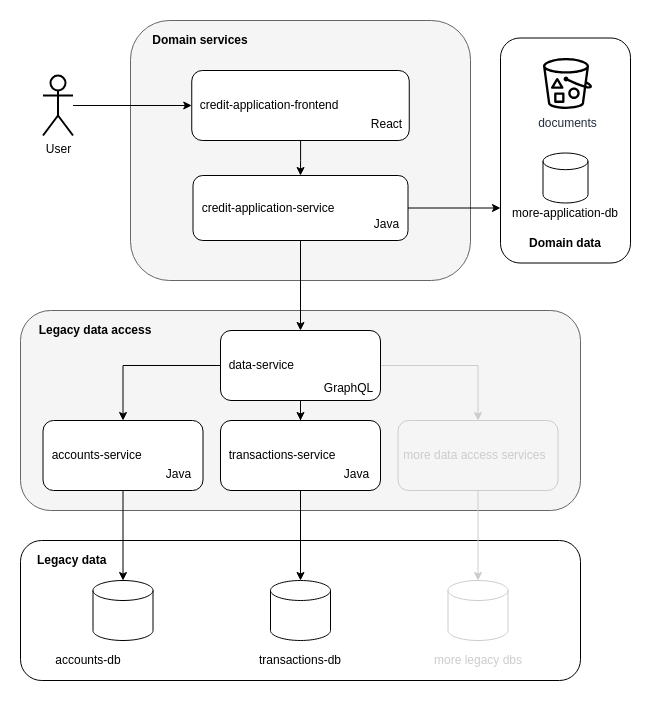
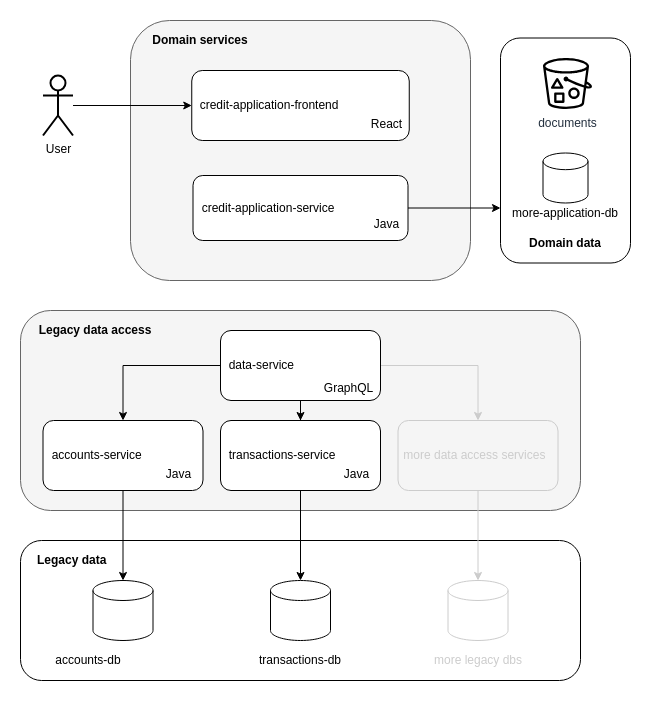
  <mxCell id="0" />
  <mxCell id="1" parent="0" />
  <mxCell id="2" value="" style="rounded=1;whiteSpace=wrap;html=1;strokeWidth=1;" vertex="1" parent="1"><mxGeometry x="20" y="540" width="560" height="140" as="geometry" /></mxCell>
  <mxCell id="3" value="" style="rounded=1;whiteSpace=wrap;html=1;" vertex="1" parent="1"><mxGeometry x="500" y="37.5" width="130" height="225" as="geometry" /></mxCell>
  <mxCell id="4" value="" style="rounded=1;whiteSpace=wrap;html=1;fillColor=#f5f5f5;strokeColor=#666666;fontColor=#333333;" vertex="1" parent="1"><mxGeometry x="20" y="310" width="560" height="200" as="geometry" /></mxCell>
  <mxCell id="5" value="" style="rounded=1;whiteSpace=wrap;html=1;fillColor=#f5f5f5;strokeColor=#666666;fontColor=#333333;" vertex="1" parent="1"><mxGeometry x="130" y="20" width="340" height="260" as="geometry" /></mxCell>
- <mxCell id="6" style="edgeStyle=orthogonalEdgeStyle;rounded=0;orthogonalLoop=1;jettySize=auto;html=1;entryX=0.5;entryY=0;entryDx=0;entryDy=0;fontColor=#CCCCCC;" edge="1" parent="1" source="8" target="14"><mxGeometry relative="1" as="geometry" /></mxCell>
  <mxCell id="7" style="edgeStyle=orthogonalEdgeStyle;rounded=0;orthogonalLoop=1;jettySize=auto;html=1;fontColor=#CCCCCC;entryX=0;entryY=0.25;entryDx=0;entryDy=0;" edge="1" parent="1" source="8" target="29"><mxGeometry relative="1" as="geometry"><mxPoint x="490" y="200" as="targetPoint" /></mxGeometry></mxCell>
  <mxCell id="8" value="&amp;nbsp; credit-application-service" style="rounded=1;whiteSpace=wrap;html=1;align=left;" vertex="1" parent="1"><mxGeometry x="192.5" y="175" width="215" height="65" as="geometry" /></mxCell>
- <mxCell id="9" style="edgeStyle=orthogonalEdgeStyle;rounded=0;orthogonalLoop=1;jettySize=auto;html=1;fontColor=#CCCCCC;" edge="1" parent="1" source="10" target="8"><mxGeometry relative="1" as="geometry" /></mxCell>
  <mxCell id="10" value="&amp;nbsp; credit-application-frontend" style="rounded=1;whiteSpace=wrap;html=1;align=left;" vertex="1" parent="1"><mxGeometry x="191.25" y="70" width="217.5" height="70" as="geometry" /></mxCell>
  <mxCell id="11" style="edgeStyle=orthogonalEdgeStyle;rounded=0;orthogonalLoop=1;jettySize=auto;html=1;fontColor=#CCCCCC;" edge="1" parent="1" source="14" target="18"><mxGeometry relative="1" as="geometry" /></mxCell>
  <mxCell id="12" style="edgeStyle=orthogonalEdgeStyle;rounded=0;orthogonalLoop=1;jettySize=auto;html=1;fontColor=#CCCCCC;" edge="1" parent="1" source="14" target="20"><mxGeometry relative="1" as="geometry" /></mxCell>
  <mxCell id="13" style="edgeStyle=orthogonalEdgeStyle;rounded=0;orthogonalLoop=1;jettySize=auto;html=1;fontColor=#CCCCCC;strokeColor=#CCCCCC;" edge="1" parent="1" source="14" target="22"><mxGeometry relative="1" as="geometry" /></mxCell>
  <mxCell id="14" value="&amp;nbsp; data-service" style="rounded=1;whiteSpace=wrap;html=1;align=left;" vertex="1" parent="1"><mxGeometry x="220" y="330" width="160" height="70" as="geometry" /></mxCell>
  <mxCell id="15" value="&lt;b&gt;Domain services&lt;/b&gt;" style="text;html=1;strokeColor=none;fillColor=none;align=center;verticalAlign=middle;whiteSpace=wrap;rounded=0;" vertex="1" parent="1"><mxGeometry x="150" y="30" width="100" height="20" as="geometry" /></mxCell>
  <mxCell id="16" value="GraphQL" style="shape=image;html=1;verticalAlign=top;verticalLabelPosition=bottom;labelBackgroundColor=#ffffff;imageAspect=0;aspect=fixed;image=https://cdn4.iconfinder.com/data/icons/logos-brands-5/24/graphql-128.png" vertex="1" parent="1"><mxGeometry x="331" y="340" width="34" height="34" as="geometry" /></mxCell>
  <mxCell id="17" style="edgeStyle=orthogonalEdgeStyle;rounded=0;orthogonalLoop=1;jettySize=auto;html=1;fontColor=#CCCCCC;" edge="1" parent="1" source="18" target="25"><mxGeometry relative="1" as="geometry" /></mxCell>
  <mxCell id="18" value="&amp;nbsp; accounts-service" style="rounded=1;whiteSpace=wrap;html=1;align=left;" vertex="1" parent="1"><mxGeometry x="42.5" y="420" width="160" height="70" as="geometry" /></mxCell>
  <mxCell id="19" style="edgeStyle=orthogonalEdgeStyle;rounded=0;orthogonalLoop=1;jettySize=auto;html=1;fontColor=#CCCCCC;" edge="1" parent="1" source="20" target="26"><mxGeometry relative="1" as="geometry" /></mxCell>
  <mxCell id="20" value="&amp;nbsp; transactions-service" style="rounded=1;whiteSpace=wrap;html=1;align=left;" vertex="1" parent="1"><mxGeometry x="220" y="420" width="160" height="70" as="geometry" /></mxCell>
  <mxCell id="21" style="edgeStyle=orthogonalEdgeStyle;rounded=0;orthogonalLoop=1;jettySize=auto;html=1;fontColor=#CCCCCC;strokeColor=#CCCCCC;" edge="1" parent="1" source="22" target="27"><mxGeometry relative="1" as="geometry" /></mxCell>
  <mxCell id="22" value="&lt;font color=&quot;#cccccc&quot;&gt;&amp;nbsp;more data access services&lt;/font&gt;" style="rounded=1;whiteSpace=wrap;html=1;align=left;strokeColor=#CCCCCC;fillColor=none;" vertex="1" parent="1"><mxGeometry x="397.5" y="420" width="160" height="70" as="geometry" /></mxCell>
  <mxCell id="23" value="Java" style="shape=image;html=1;verticalAlign=top;verticalLabelPosition=bottom;labelBackgroundColor=#ffffff;imageAspect=0;aspect=fixed;image=https://cdn2.iconfinder.com/data/icons/superglyph-os/30/java-128.png" vertex="1" parent="1"><mxGeometry x="162.5" y="430" width="30" height="30" as="geometry" /></mxCell>
  <mxCell id="24" value="Java" style="shape=image;html=1;verticalAlign=top;verticalLabelPosition=bottom;labelBackgroundColor=#ffffff;imageAspect=0;aspect=fixed;image=https://cdn2.iconfinder.com/data/icons/superglyph-os/30/java-128.png" vertex="1" parent="1"><mxGeometry x="341.25" y="430" width="30" height="30" as="geometry" /></mxCell>
  <mxCell id="25" value="" style="strokeWidth=1;html=1;shape=mxgraph.flowchart.database;whiteSpace=wrap;fillColor=none;" vertex="1" parent="1"><mxGeometry x="92.5" y="580" width="60" height="60" as="geometry" /></mxCell>
  <mxCell id="26" value="" style="strokeWidth=1;html=1;shape=mxgraph.flowchart.database;whiteSpace=wrap;fillColor=none;" vertex="1" parent="1"><mxGeometry x="270" y="580" width="60" height="60" as="geometry" /></mxCell>
  <mxCell id="27" value="" style="strokeWidth=1;html=1;shape=mxgraph.flowchart.database;whiteSpace=wrap;strokeColor=#CCCCCC;fillColor=none;" vertex="1" parent="1"><mxGeometry x="447.5" y="580" width="60" height="60" as="geometry" /></mxCell>
  <mxCell id="28" value="" style="strokeWidth=1;html=1;shape=mxgraph.flowchart.database;whiteSpace=wrap;fillColor=none;" vertex="1" parent="1"><mxGeometry x="542.5" y="152.5" width="45" height="50" as="geometry" /></mxCell>
  <mxCell id="29" value="more-application-db" style="text;html=1;strokeColor=none;fillColor=none;align=center;verticalAlign=middle;whiteSpace=wrap;rounded=0;" vertex="1" parent="1"><mxGeometry x="500" y="202.5" width="130" height="20" as="geometry" /></mxCell>
  <mxCell id="30" value="accounts-db" style="text;html=1;strokeColor=none;fillColor=none;align=center;verticalAlign=middle;whiteSpace=wrap;rounded=0;" vertex="1" parent="1"><mxGeometry x="22.5" y="650" width="130" height="20" as="geometry" /></mxCell>
  <mxCell id="31" value="transactions-db" style="text;html=1;strokeColor=none;fillColor=none;align=center;verticalAlign=middle;whiteSpace=wrap;rounded=0;" vertex="1" parent="1"><mxGeometry x="235" y="650" width="130" height="20" as="geometry" /></mxCell>
  <mxCell id="32" value="more legacy dbs" style="text;html=1;fillColor=none;align=center;verticalAlign=middle;whiteSpace=wrap;rounded=0;fontColor=#CCCCCC;" vertex="1" parent="1"><mxGeometry x="412.5" y="650" width="130" height="20" as="geometry" /></mxCell>
  <mxCell id="33" value="&lt;b&gt;Legacy data access&lt;/b&gt;" style="text;html=1;strokeColor=none;fillColor=none;align=center;verticalAlign=middle;whiteSpace=wrap;rounded=0;" vertex="1" parent="1"><mxGeometry x="35" y="320" width="120" height="20" as="geometry" /></mxCell>
  <mxCell id="34" value="React" style="shape=image;html=1;verticalAlign=top;verticalLabelPosition=bottom;labelBackgroundColor=#ffffff;imageAspect=0;aspect=fixed;image=https://cdn4.iconfinder.com/data/icons/logos-brands-5/24/react-128.png;strokeWidth=1;" vertex="1" parent="1"><mxGeometry x="371.25" y="80" width="30" height="30" as="geometry" /></mxCell>
  <mxCell id="35" value="Java" style="shape=image;html=1;verticalAlign=top;verticalLabelPosition=bottom;labelBackgroundColor=#ffffff;imageAspect=0;aspect=fixed;image=https://cdn2.iconfinder.com/data/icons/superglyph-os/30/java-128.png" vertex="1" parent="1"><mxGeometry x="371.25" y="180" width="30" height="30" as="geometry" /></mxCell>
  <mxCell id="36" style="edgeStyle=orthogonalEdgeStyle;rounded=0;orthogonalLoop=1;jettySize=auto;html=1;fontColor=#CCCCCC;" edge="1" parent="1" source="37" target="10"><mxGeometry relative="1" as="geometry" /></mxCell>
  <mxCell id="37" value="User" style="shape=umlActor;verticalLabelPosition=bottom;verticalAlign=top;html=1;outlineConnect=0;strokeWidth=2;" vertex="1" parent="1"><mxGeometry x="42.5" y="75" width="30" height="60" as="geometry" /></mxCell>
  <mxCell id="38" value="Domain data" style="text;html=1;strokeColor=none;fillColor=none;align=center;verticalAlign=middle;whiteSpace=wrap;rounded=0;fontStyle=1" vertex="1" parent="1"><mxGeometry x="515" y="227.5" width="100" height="30" as="geometry" /></mxCell>
  <mxCell id="39" value="documents" style="outlineConnect=0;fontColor=#232F3E;gradientColor=none;strokeColor=none;dashed=0;verticalLabelPosition=bottom;verticalAlign=top;align=center;html=1;fontSize=12;fontStyle=0;aspect=fixed;pointerEvents=1;shape=mxgraph.aws4.bucket_with_objects;fillColor=#000000;" vertex="1" parent="1"><mxGeometry x="542.5" y="57.5" width="49.03" height="51" as="geometry" /></mxCell>
  <mxCell id="40" value="Legacy data" style="text;html=1;strokeColor=none;fillColor=none;align=left;verticalAlign=middle;whiteSpace=wrap;rounded=0;fontStyle=1" vertex="1" parent="1"><mxGeometry x="35" y="550" width="120" height="20" as="geometry" /></mxCell>
